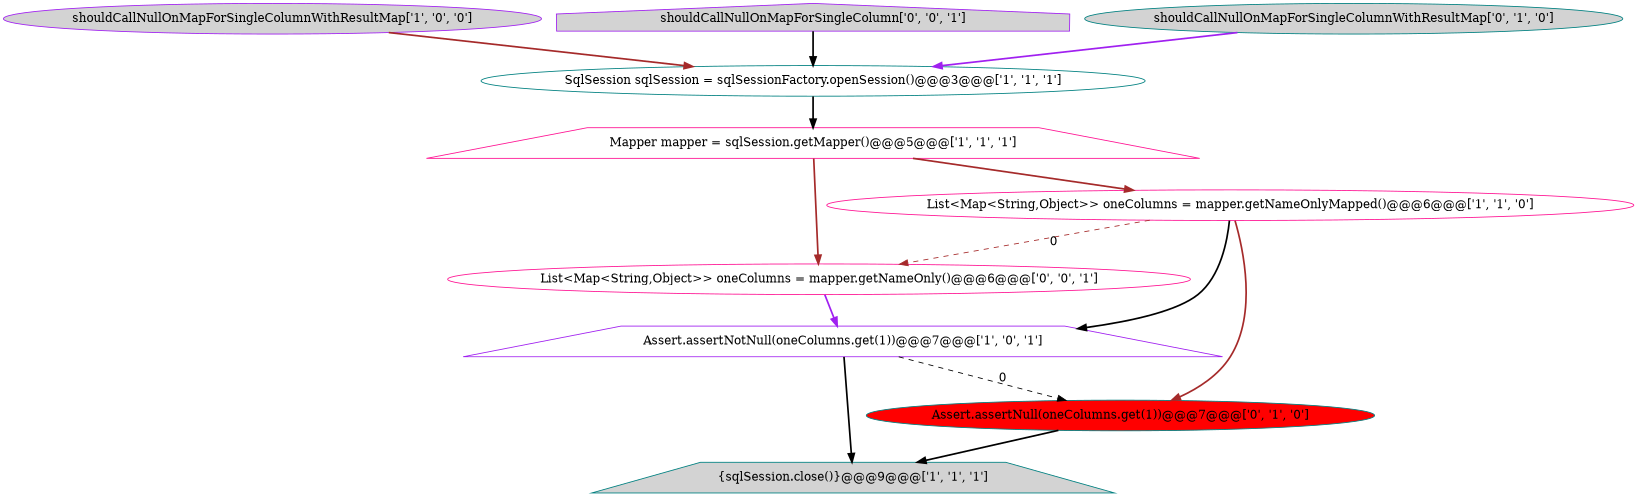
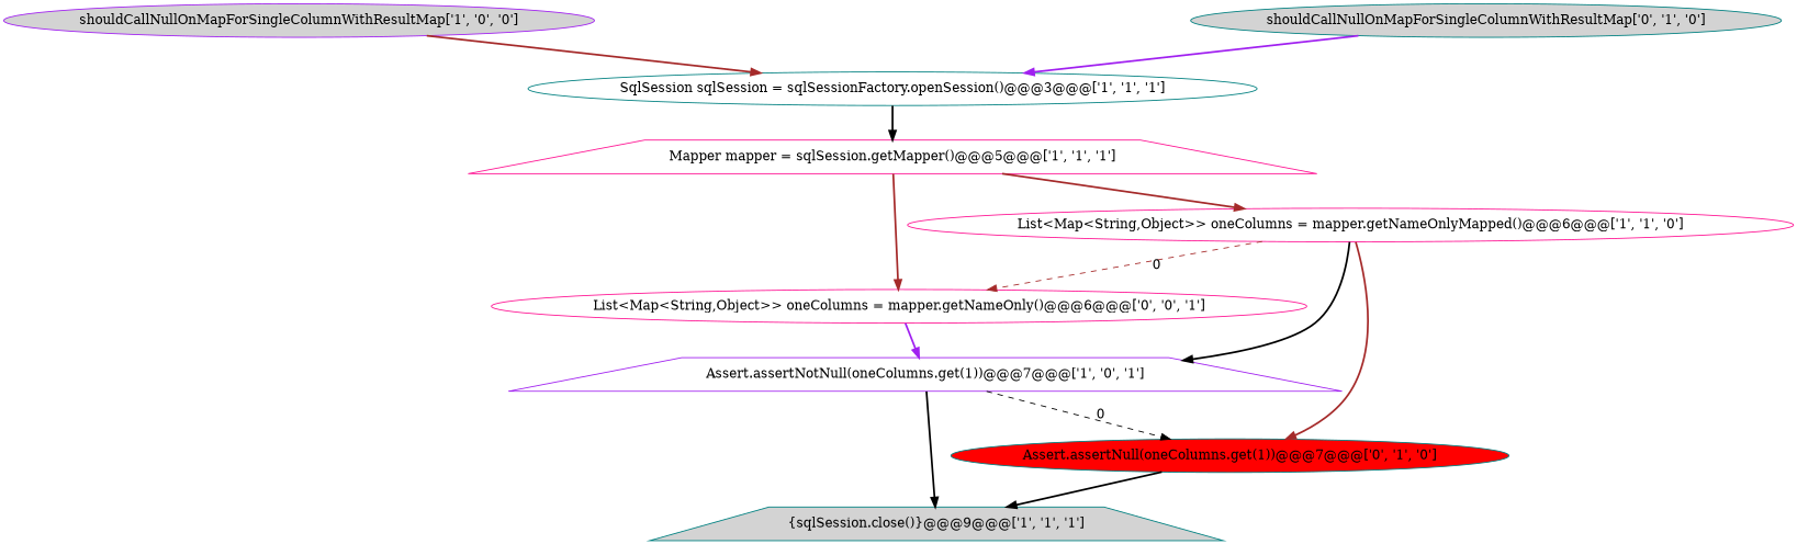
  digraph {
    node [fillcolor=white shape=ellipse style=filled color=teal]
    edge [style=bold color=black]
    n1 [label="List<Map<String,Object>> oneColumns = mapper.getNameOnly()@@@6@@@['0', '0', '1']" color=deeppink]
    n2 [label="Assert.assertNotNull(oneColumns.get(1))@@@7@@@['1', '0', '1']" shape=trapezium color=purple]
    n3 [label="Mapper mapper = sqlSession.getMapper()@@@5@@@['1', '1', '1']" shape=trapezium color=deeppink]
    n4 [label="List<Map<String,Object>> oneColumns = mapper.getNameOnlyMapped()@@@6@@@['1', '1', '0']" color=deeppink]
    n5 [fillcolor=lightgray label="shouldCallNullOnMapForSingleColumnWithResultMap['1', '0', '0']" color=purple]
    n6 [label="SqlSession sqlSession = sqlSessionFactory.openSession()@@@3@@@['1', '1', '1']"]
    n7 [fillcolor=lightgray label="{sqlSession.close()}@@@9@@@['1', '1', '1']" shape=trapezium]
    n8 [fillcolor=red label="Assert.assertNull(oneColumns.get(1))@@@7@@@['0', '1', '0']"]
-   n9 [fillcolor=lightgray label="shouldCallNullOnMapForSingleColumn['0', '0', '1']" shape=house color=purple]
    n10 [fillcolor=lightgray label="shouldCallNullOnMapForSingleColumnWithResultMap['0', '1', '0']"]
    n1 -> n2 [color=purple]
    n2 -> n7
    n2 -> n8 [label=0 style=dashed]
    n3 -> n1 [color=brown]
    n3 -> n4 [color=brown]
    n4 -> n1 [label=0 style=dashed color=brown]
    n4 -> n2
    n4 -> n8 [color=brown]
    n5 -> n6 [color=brown]
    n6 -> n3
    n8 -> n7
-   n9 -> n6
    n10 -> n6 [color=purple]
  }
